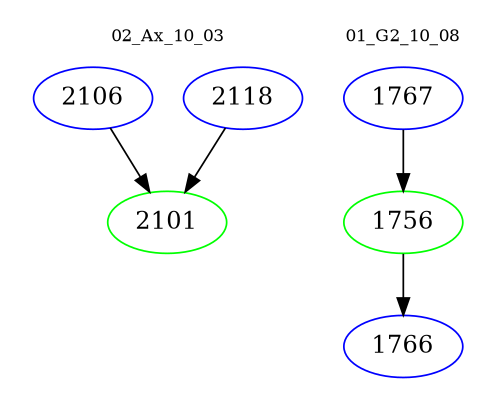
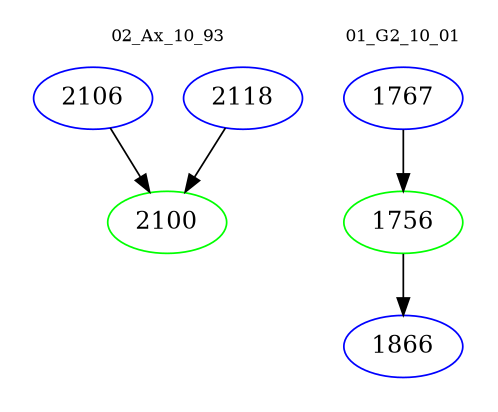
  digraph {
    node [color=blue]
    edge [color=black]
    n1 [label=2118]
-   n2 [color=green label=2101]
+   n2 [color=green label=2100]
    n3 [label=2106]
    n4 [label=1767]
    n5 [color=green label=1756]
-   n6 [label=1766]
+   n6 [label=1866]
    subgraph cluster_1 {
      color=white
      fontsize=10
-     label="02_Ax_10_03"
+     label="02_Ax_10_93"
      n1
      n2
      n3
    }
    subgraph cluster_2 {
      color=white
      fontsize=10
-     label="01_G2_10_08"
+     label="01_G2_10_01"
      n4
      n5
      n6
    }
    n1 -> n2
    n3 -> n2
    n4 -> n5
    n5 -> n6
  }
